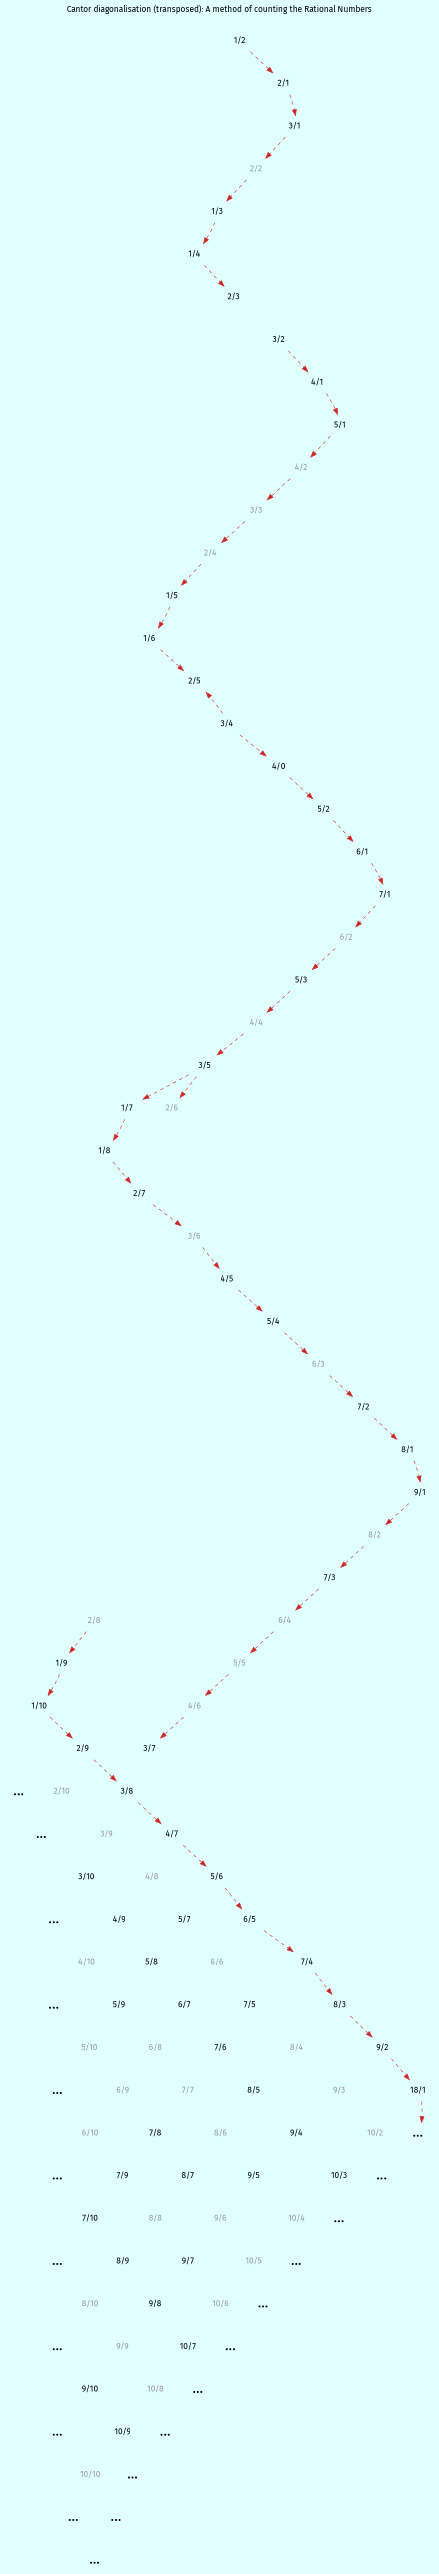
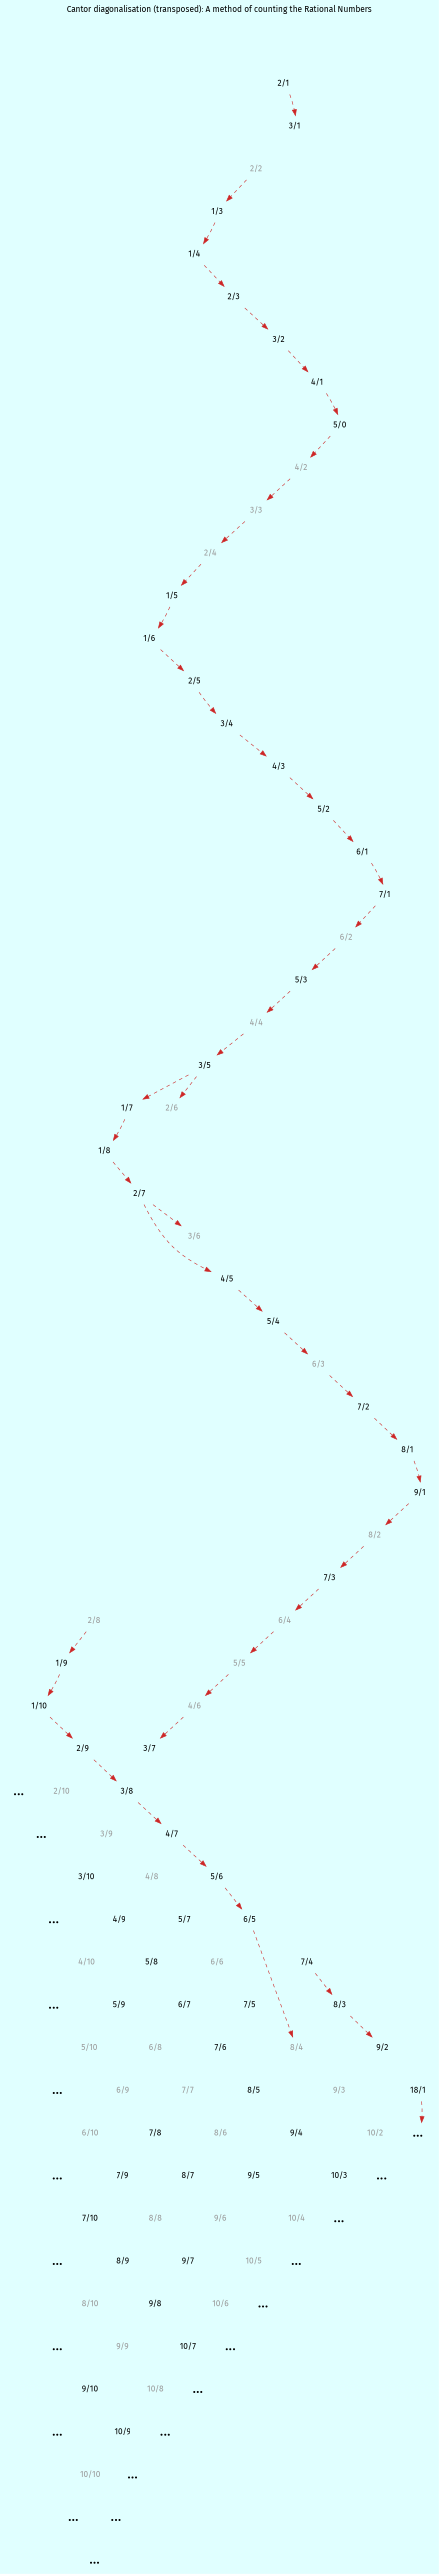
  digraph {
    bgcolor=lightcyan
    fontname="Fira Sans"
    label="Cantor diagonalisation (transposed): A method of counting the Rational Numbers"
    labelloc=t
    rank=same
    node [fontname="Fira Sans" shape=plaintext]
    edge [fontname="Fira Sans" style=invis]
    n1 [fontsize=25 label="..."]
    n2 [fontsize=25 label="..."]
    n3 [fontsize=25 label="..."]
    n4 [fontsize=25 label="..."]
    n5 [fontsize=25 label="..."]
    n6 [fontsize=25 label="..."]
    n7 [fontsize=25 label="..."]
    n8 [fontsize=25 label="..."]
    n9 [fontsize=25 label="..."]
    n10 [fontsize=25 label="..."]
    n11 [fontsize=25 label="..."]
    n12 [fontsize=25 label="..."]
    n13 [fontsize=25 label="..."]
    n14 [fontsize=25 label="..."]
    n15 [fontsize=25 label="..."]
    n16 [fontsize=25 label="..."]
    n17 [fontsize=25 label="..."]
    n18 [fontsize=25 label="..."]
    n19 [fontsize=25 label="..."]
    n20 [fontsize=25 label="..."]
    n21 [fontsize=25 label="..."]
    n22 [fontcolor=gray60 label="2/2"]
    "1/3"
    "2/3"
    "3/2"
    "1/4"
    n27 [fontcolor=gray60 label="2/4"]
    n28 [fontcolor=gray60 label="3/3"]
    n29 [fontcolor=gray60 label="4/2"]
    "4/1"
    "1/5"
    "2/5"
    "3/4"
    "1/6"
    n35 [fontcolor=gray60 label="2/6"]
    "3/5"
-   "4/3" [label="4/0"]
+   "4/3"
    n38 [fontcolor=gray60 label="4/4"]
    n39 [fontcolor=gray60 label="3/6"]
    "2/7"
    n41 [fontcolor=gray60 label="4/6"]
    "3/7"
    "4/5"
    "1/7"
    "1/8"
    n46 [fontcolor=gray60 label="2/8"]
    "1/9"
    "2/9"
    "3/8"
    "1/10"
    n51 [fontcolor=gray60 label="2/10"]
    n52 [fontcolor=gray60 label="3/9"]
    "4/7"
    n54 [fontcolor=gray60 label="4/8"]
    "3/10"
    n56 [fontcolor=gray60 label="4/10"]
    "5/2"
    "5/3"
    "5/6"
    "5/4"
    n61 [fontcolor=gray60 label="5/5"]
    "4/9"
    "5/9"
    n64 [fontcolor=gray60 label="6/2"]
    "6/1"
    n66 [fontcolor=gray60 label="6/3"]
    n67 [fontcolor=gray60 label="6/4"]
    "5/7"
    "6/5"
    n70 [fontcolor=gray60 label="6/6"]
    "5/8"
    n72 [fontcolor=gray60 label="6/8"]
    n73 [fontcolor=gray60 label="5/10"]
    n74 [fontcolor=gray60 label="6/10"]
    "7/4"
    "7/5"
    "7/10"
    "7/2"
    "7/3"
    n80 [fontcolor=gray60 label="8/2"]
    "8/1"
    "8/3"
    n83 [fontcolor=gray60 label="8/4"]
    "6/7"
    "7/6"
    n86 [fontcolor=gray60 label="7/7"]
    n87 [fontcolor=gray60 label="8/6"]
    n88 [fontcolor=gray60 label="6/9"]
    "7/8"
    "7/9"
    n91 [fontcolor=gray60 label="8/8"]
    "8/9"
    n93 [fontcolor=gray60 label="8/10"]
    "8/7"
    "9/7"
    "9/2"
    n97 [fontcolor=gray60 label="9/3"]
    n98 [fontcolor=gray60 label="10/2"]
    n99 [label="18/1"]
    "8/5"
    "9/4"
    "9/5"
    n103 [fontcolor=gray60 label="10/4"]
    n104 [fontcolor=gray60 label="9/6"]
    n105 [fontcolor=gray60 label="10/6"]
    "9/8"
    n107 [fontcolor=gray60 label="9/9"]
    n108 [fontcolor=gray60 label="10/8"]
    "9/10"
    n110 [fontcolor=gray60 label="10/10"]
    "10/3"
    "10/7"
    "10/9"
    n114 [fontcolor=gray60 label="10/5"]
-   "1/2"
    "2/1"
    "3/1"
-   "5/1"
+   "5/1" [label="5/0"]
    "7/1"
    "9/1"
    n1 -> n2
    n2 -> n3
    n3 -> n4
    n4 -> n5
    n5 -> n6
    n6 -> n7
    n7 -> n8
    n8 -> n9
    n9 -> n10
    n10 -> n11
    n12 -> n13
    n13 -> n14
    n14 -> n15
    n15 -> n16
    n16 -> n17
    n17 -> n18
    n18 -> n19
    n19 -> n20
    n20 -> n21
    n21 -> n11
    n22 -> "1/3" [color=firebrick3 style=dashed]
    n22 -> "2/3"
    n22 -> "3/2"
    "1/3" -> "2/3"
    "1/3" -> "1/4"
    "1/3" -> "1/4" [color=firebrick3 style=dashed]
+   "2/3" -> "3/2" [color=firebrick3 style=dashed]
    "2/3" -> n27
    "2/3" -> n28
    "3/2" -> n28
    "3/2" -> n29
    "3/2" -> "4/1" [color=firebrick3 style=dashed]
    "1/4" -> "2/3" [color=firebrick3 style=dashed]
    "1/4" -> n27
    "1/4" -> "1/5"
    n27 -> "1/5" [color=firebrick3 style=dashed]
    n27 -> "2/5"
    n27 -> "3/4"
    n28 -> n27 [color=firebrick3 style=dashed]
    n28 -> "3/4"
    n28 -> "4/3"
    n29 -> n28 [color=firebrick3 style=dashed]
    n29 -> "4/3"
    n29 -> "5/2"
    "4/1" -> n29
    "4/1" -> "5/1"
    "4/1" -> "5/1" [color=firebrick3 style=dashed]
    "1/5" -> "2/5"
    "1/5" -> "1/6"
    "1/5" -> "1/6" [color=firebrick3 style=dashed]
-   "3/4" -> "2/5" [color=firebrick3 style=dashed]
+   "2/5" -> "3/4" [color=firebrick3 style=dashed]
    "2/5" -> n35
    "2/5" -> "3/5"
    "3/4" -> "3/5"
    "3/4" -> "4/3" [color=firebrick3 style=dashed]
    "3/4" -> n38
    "1/6" -> "2/5" [color=firebrick3 style=dashed]
    "1/6" -> n35
    "1/6" -> "1/7"
    n35 -> n39
    n35 -> "2/7"
    "3/5" -> n35 [color=firebrick3 style=dashed]
    "3/5" -> n39
    "3/5" -> "4/5"
    "3/5" -> "1/7" [color=firebrick3 style=dashed]
    "4/3" -> n38
    "4/3" -> "5/2" [color=firebrick3 style=dashed]
    "4/3" -> "5/3"
    n38 -> "3/5" [color=firebrick3 style=dashed]
    n38 -> "4/5"
    n38 -> "5/4"
    n39 -> n41
    n39 -> "3/7"
-   n39 -> "4/5" [color=firebrick3 style=dashed]
+   "2/7" -> "4/5" [color=firebrick3 style=dashed]
    "2/7" -> n39 [color=firebrick3 style=dashed]
    "2/7" -> "3/7"
    "2/7" -> n46
    n41 -> "3/7" [color=firebrick3 style=dashed]
    n41 -> "4/7"
    n41 -> "5/6"
    "3/7" -> "3/8"
    "3/7" -> "4/7"
    "4/5" -> n41
    "4/5" -> "5/4" [color=firebrick3 style=dashed]
    "4/5" -> n61
    "1/7" -> "2/7"
    "1/7" -> "1/8"
    "1/7" -> "1/8" [color=firebrick3 style=dashed]
    "1/8" -> "2/7" [color=firebrick3 style=dashed]
    "1/8" -> n46
    "1/8" -> "1/9"
    n46 -> "1/9" [color=firebrick3 style=dashed]
    n46 -> "2/9"
    n46 -> "3/8"
    "1/9" -> "2/9"
    "1/9" -> "1/10"
    "1/9" -> "1/10" [color=firebrick3 style=dashed]
    "2/9" -> "3/8" [color=firebrick3 style=dashed]
    "2/9" -> n51
    "2/9" -> n52
    "3/8" -> n52
    "3/8" -> "4/7" [color=firebrick3 style=dashed]
    "3/8" -> n54
    "1/10" -> n1
    "1/10" -> "2/9" [color=firebrick3 style=dashed]
    "1/10" -> n51
    n51 -> n2
    n51 -> "3/10"
    n52 -> "3/10"
    n52 -> "4/9"
    "4/7" -> n54
    "4/7" -> "5/6" [color=firebrick3 style=dashed]
    "4/7" -> "5/7"
    n54 -> "4/9"
    n54 -> "5/8"
    "3/10" -> n3
    "3/10" -> n56
    n56 -> n4
    n56 -> n73
    "5/2" -> "5/3"
    "5/2" -> n64
    "5/2" -> "6/1" [color=firebrick3 style=dashed]
    "5/3" -> n38 [color=firebrick3 style=dashed]
    "5/3" -> "5/4"
    "5/3" -> n66
    "5/6" -> "5/7"
    "5/6" -> "6/5" [color=firebrick3 style=dashed]
    "5/6" -> n70
    "5/4" -> n61
    "5/4" -> n66 [color=firebrick3 style=dashed]
    "5/4" -> n67
    n61 -> n41 [color=firebrick3 style=dashed]
    n61 -> "5/6"
    n61 -> "6/5"
    "4/9" -> n56
    "4/9" -> "5/9"
    "5/9" -> n73
    "5/9" -> n88
    n64 -> "5/3" [color=firebrick3 style=dashed]
    n64 -> n66
    n64 -> "7/2"
    "6/1" -> n64
    "6/1" -> "7/1"
    "6/1" -> "7/1" [color=firebrick3 style=dashed]
    n66 -> n67
    n66 -> "7/2" [color=firebrick3 style=dashed]
    n66 -> "7/3"
    n67 -> n61 [color=firebrick3 style=dashed]
    n67 -> "6/5"
    n67 -> "7/4"
    "5/7" -> "5/8"
    "5/7" -> "6/7"
    "6/5" -> n70
-   "6/5" -> "7/4" [color=firebrick3 style=dashed]
+   "6/5" -> n83 [color=firebrick3 style=dashed]
    "6/5" -> "7/5"
    n70 -> "6/7"
    n70 -> "7/6"
    "5/8" -> "5/9"
    "5/8" -> n72
    n72 -> n88
    n72 -> "7/8"
    n73 -> n5
    n73 -> n74
    n74 -> n6
    n74 -> "7/10"
    "7/4" -> "7/5"
    "7/4" -> "8/3" [color=firebrick3 style=dashed]
    "7/4" -> n83
    "7/5" -> "7/6"
    "7/5" -> "8/5"
    "7/10" -> n7
    "7/10" -> n93
    "7/2" -> "7/3"
    "7/2" -> n80
    "7/2" -> "8/1" [color=firebrick3 style=dashed]
    "7/3" -> n67 [color=firebrick3 style=dashed]
    "7/3" -> "7/4"
    "7/3" -> "8/3"
    n80 -> "7/3" [color=firebrick3 style=dashed]
    n80 -> "8/3"
    n80 -> "9/2"
    "8/1" -> n80
    "8/1" -> "9/1"
    "8/1" -> "9/1" [color=firebrick3 style=dashed]
    "8/3" -> n83
    "8/3" -> "9/2" [color=firebrick3 style=dashed]
    "8/3" -> n97
    n83 -> "8/5"
    n83 -> "9/4"
    "6/7" -> n72
    "6/7" -> n86
    "7/6" -> n86
    "7/6" -> n87
    n86 -> "7/8"
    n86 -> "8/7"
    n87 -> "8/7"
    n87 -> n104
    n88 -> n74
    n88 -> "7/9"
    "7/8" -> "7/9"
    "7/8" -> n91
    "7/9" -> "7/10"
    "7/9" -> "8/9"
    n91 -> "8/9"
    n91 -> "9/8"
    "8/9" -> n93
    "8/9" -> n107
    n93 -> n8
    n93 -> "9/10"
    "8/7" -> n91
    "8/7" -> "9/7"
    "9/7" -> "9/8"
    "9/7" -> "10/7"
    "9/2" -> n97
    "9/2" -> n98
-   "9/2" -> n99 [color=firebrick3 style=dashed]
    n97 -> "9/4"
    n97 -> "10/3"
    n98 -> n13
    n98 -> "10/3"
    n99 -> n12
    n99 -> n12 [color=firebrick3 style=dashed]
    n99 -> n98
    "8/5" -> n87
    "8/5" -> "9/5"
    "9/4" -> "9/5"
    "9/4" -> n103
    "9/5" -> n104
    "9/5" -> n114
    n103 -> n15
    n103 -> n114
    n104 -> "9/7"
    n104 -> n105
    n105 -> n17
    n105 -> "10/7"
    "9/8" -> n107
    "9/8" -> n108
    n107 -> "9/10"
    n107 -> "10/9"
    n108 -> n19
    n108 -> "10/9"
    "9/10" -> n9
    "9/10" -> n110
    n110 -> n10
    n110 -> n21
    "10/3" -> n14
    "10/3" -> n103
    "10/7" -> n18
    "10/7" -> n108
    "10/9" -> n20
    "10/9" -> n110
    n114 -> n16
    n114 -> n105
-   "1/2" -> n22
-   "1/2" -> "1/3"
-   "1/2" -> "2/1" [color=firebrick3 style=dashed]
    "2/1" -> n22
    "2/1" -> "3/1"
    "2/1" -> "3/1" [color=firebrick3 style=dashed]
-   "3/1" -> n22 [color=firebrick3 style=dashed]
    "3/1" -> "3/2"
    "3/1" -> "4/1"
    "5/1" -> n29 [color=firebrick3 style=dashed]
    "5/1" -> "5/2"
    "5/1" -> "6/1"
    "7/1" -> n64 [color=firebrick3 style=dashed]
    "7/1" -> "7/2"
    "7/1" -> "8/1"
    "9/1" -> n80 [color=firebrick3 style=dashed]
    "9/1" -> "9/2"
    "9/1" -> n99
  }
